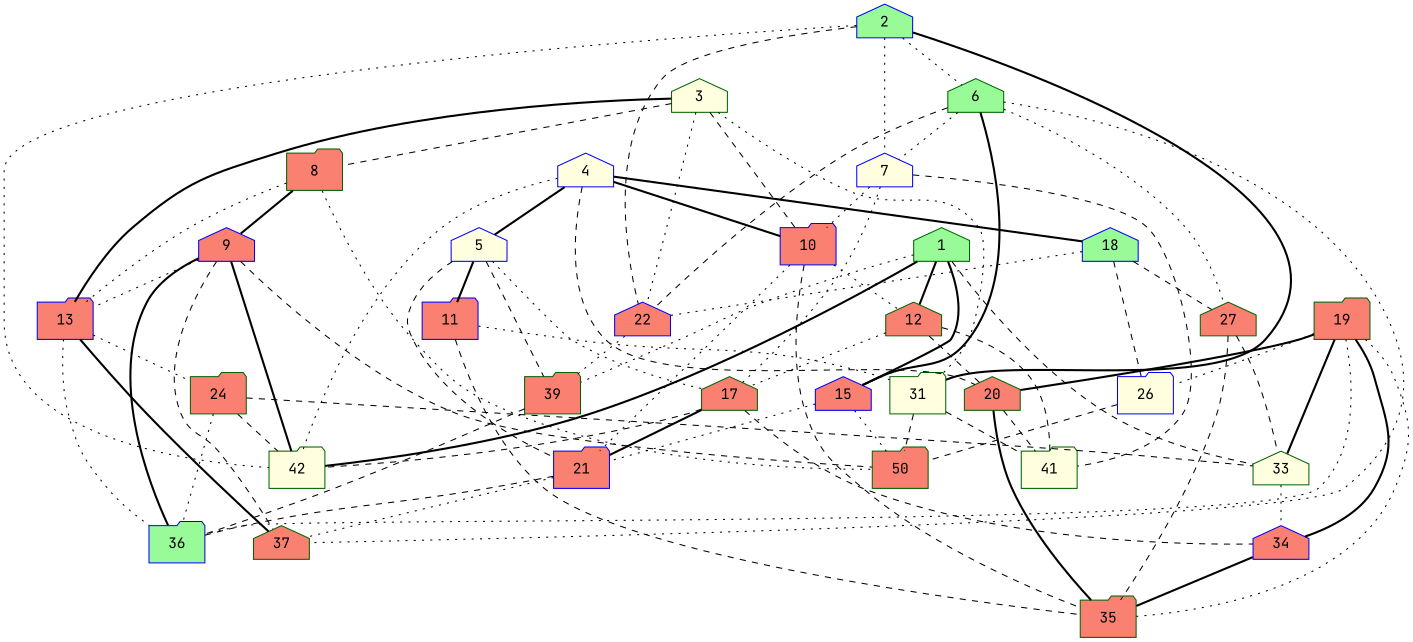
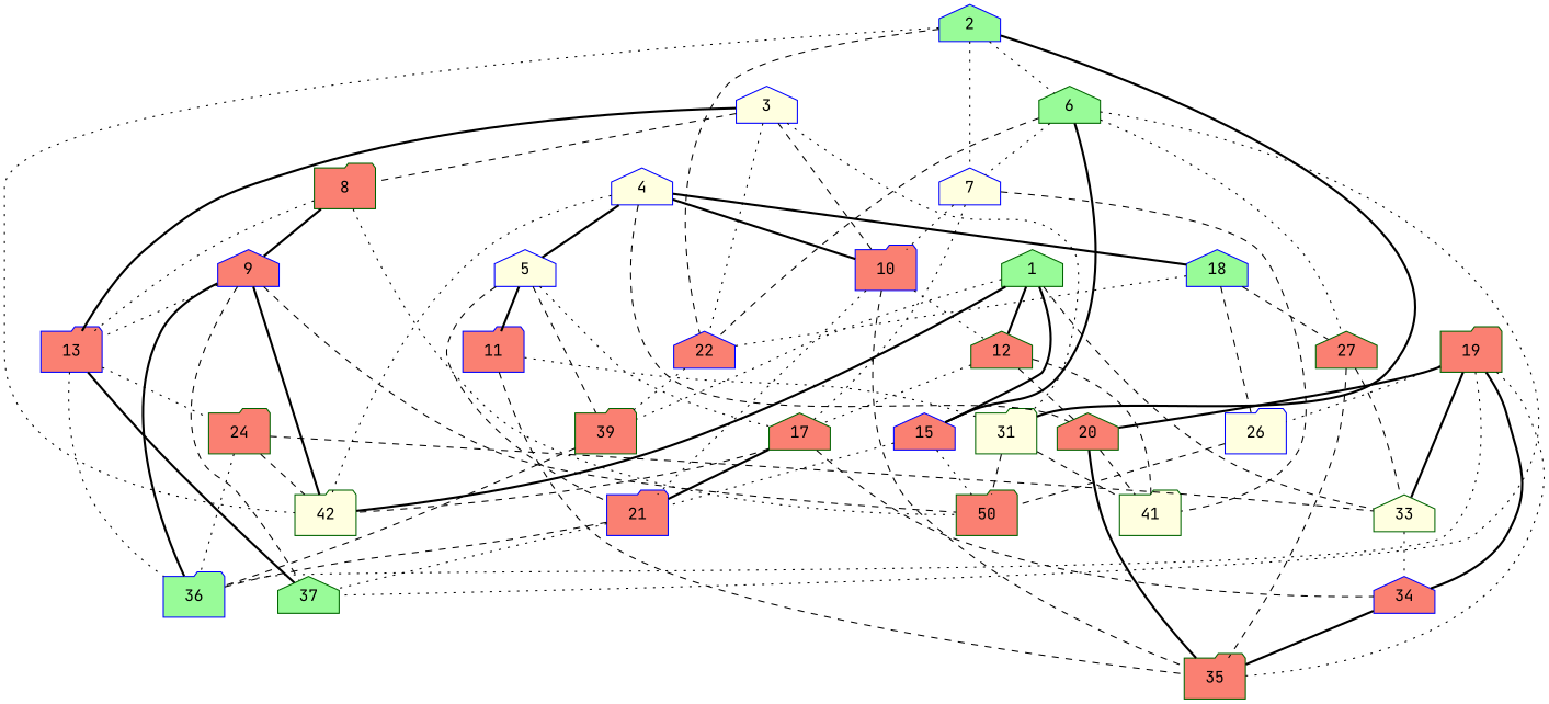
  graph {
    fontname="JetBrains Mono"
    node [color=darkgreen fillcolor=salmon fontname="JetBrains Mono" shape=house style=filled]
    edge [fontname="JetBrains Mono" style=dotted]
    1 [fillcolor=palegreen super="+30"]
    12 [super="+54"]
    15 [color=blue]
    n4 [label=39 shape=folder]
    33 [fillcolor=lightyellow super="+47"]
    42 [fillcolor=lightyellow shape=folder super="+52"]
    20 [super="+28"]
    17 [super="+51"]
    41 [fillcolor=lightyellow shape=folder]
    21 [color=blue shape=folder super="+40"]
    50 [shape=folder super="+53"]
    36 [color=blue fillcolor=palegreen shape=folder super="+55"]
    34 [color=blue]
    2 [color=blue fillcolor=palegreen super="+16"]
    6 [fillcolor=palegreen super="+49"]
    7 [color=blue fillcolor=lightyellow super="+25"]
    22 [color=blue super="+46"]
    31 [fillcolor=lightyellow shape=folder super="+48"]
    27
-   37
+   37 [fillcolor=palegreen]
    10 [color=blue shape=folder super="+38"]
-   3 [fillcolor=lightyellow super="+45"]
+   3 [color=blue fillcolor=lightyellow super="+45"]
    8 [shape=folder]
    13 [color=blue shape=folder super="+44"]
    9 [color=blue super="+23"]
    35 [shape=folder super="+39"]
    24 [shape=folder]
    4 [color=blue fillcolor=lightyellow super="+14"]
    5 [color=blue fillcolor=lightyellow super="+43"]
    18 [color=blue fillcolor=palegreen]
    11 [color=blue shape=folder]
    26 [color=blue fillcolor=lightyellow shape=folder]
    19 [shape=folder super="+32"]
    1 -- 12 [style=bold]
    1 -- 15 [style=bold]
    1 -- n4
    1 -- 33 [style=dashed weight=2]
    1 -- 42 [style=bold]
    12 -- 20 [style=dashed weight=2]
    12 -- 17
    12 -- 41 [style=dashed]
    15 -- 21
    15 -- 50
    n4 -- 36 [style=dashed]
    33 -- 34
    20 -- 41 [style=dashed]
    20 -- 35 [style=bold]
    17 -- 42 [style=dashed]
    17 -- 21 [style=bold]
    17 -- 34 [style=dashed]
    21 -- 36 [style=dashed]
    21 -- 37
    34 -- 35 [style=bold]
    2 -- 42
    2 -- 6
    2 -- 7 [weight=2]
    2 -- 22 [style=dashed]
    2 -- 31 [style=bold]
    6 -- 15 [style=bold]
    6 -- 7
    6 -- 22 [style=dashed]
    6 -- 27
    6 -- 37
    7 -- 17
    7 -- 41 [style=dashed]
    7 -- 10
    22 -- n4
    31 -- 41 [style=dashed]
    31 -- 50 [style=dashed weight=2]
    27 -- 33 [style=dashed]
    27 -- 35 [style=dashed]
    10 -- 12
    10 -- 21
    10 -- 35 [style=dashed]
    3 -- 22 [weight=2]
    3 -- 31
    3 -- 10 [style=dashed]
    3 -- 8 [style=dashed]
    3 -- 13 [style=bold]
    8 -- 50
    8 -- 13
    8 -- 9 [style=bold]
    13 -- 36
    13 -- 37 [style=bold]
    13 -- 24
    9 -- 42 [style=bold]
    9 -- 50 [style=dashed]
    9 -- 36 [style=bold]
    9 -- 37 [style=dashed]
    9 -- 13
    24 -- 33 [style=dashed]
    24 -- 42 [style=dashed]
    24 -- 36
    4 -- 42
    4 -- 20 [style=dashed]
    4 -- 10 [style=bold]
    4 -- 5 [style=bold]
    4 -- 18 [style=bold]
    5 -- n4 [style=dashed]
    5 -- 17
    5 -- 21 [style=dashed]
    5 -- 11 [style=bold weight=2]
    18 -- 22
    18 -- 27 [style=dashed]
    18 -- 26 [style=dashed]
    11 -- 31
    11 -- 35 [style=dashed]
    26 -- 50 [style=dashed]
    19 -- 33 [style=bold]
    19 -- 20 [style=bold]
    19 -- 36
    19 -- 34 [style=bold]
    19 -- 35
    19 -- 26
  }
